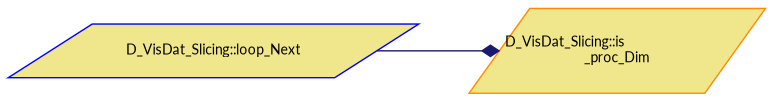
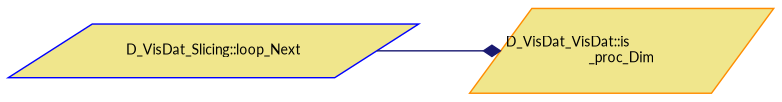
  digraph {
    rankdir=LR
    fontname=Lato
    node [fillcolor=khaki fontname=Lato fontsize=10 shape=parallelogram style=filled]
    n1 [color=blue fontcolor=black height=0.2 label="D_VisDat_Slicing::loop_Next" width=0.4]
-   n2 [color=darkorange height=0.2 label="D_VisDat_Slicing::is\l_proc_Dim" width=0.4]
+   n2 [color=darkorange height=0.2 label="D_VisDat_VisDat::is\l_proc_Dim" width=0.4]
    n1 -> n2 [color=midnightblue fontname=Lato fontsize=10 labelfontname=Helvetica labelfontsize=10 style=solid arrowhead=diamond]
  }
